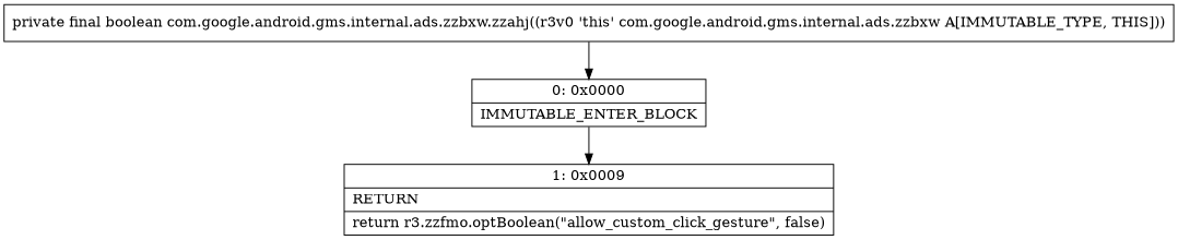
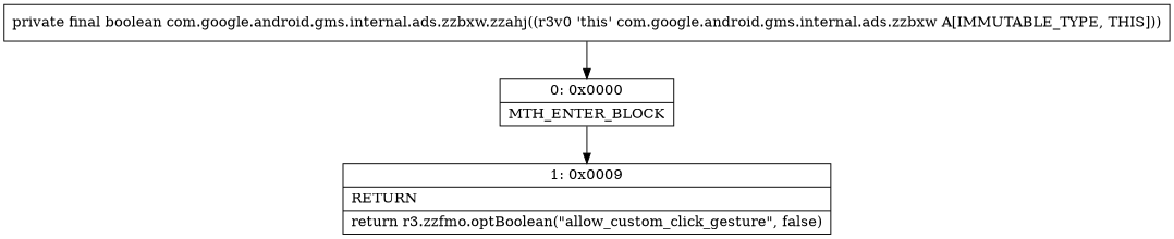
  digraph {
    node [shape=record]
-   n1 [label="{0\:\ 0x0000|IMMUTABLE_ENTER_BLOCK\l}"]
+   n1 [label="{0\:\ 0x0000|MTH_ENTER_BLOCK\l}"]
    n2 [label="{1\:\ 0x0009|RETURN\l|return r3.zzfmo.optBoolean(\"allow_custom_click_gesture\", false)\l}"]
    n3 [label="{private final boolean com.google.android.gms.internal.ads.zzbxw.zzahj((r3v0 'this' com.google.android.gms.internal.ads.zzbxw A[IMMUTABLE_TYPE, THIS])) }"]
    n1 -> n2
    n3 -> n1
  }
